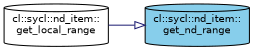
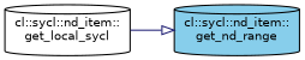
  digraph {
    rankdir=LR
    node [color=black fontname=Helvetica fontsize=10 shape=cylinder style=filled]
-   n1 [fillcolor=white fontcolor=black height=0.2 label="cl::sycl::nd_item::\lget_local_range" width=0.4]
+   n1 [fillcolor=white fontcolor=black height=0.2 label="cl::sycl::nd_item::\lget_local_sycl" width=0.4]
    n2 [height=0.2 label="cl::sycl::nd_item::\lget_nd_range" width=0.4 fillcolor=skyblue]
    n1 -> n2 [color=midnightblue fontname=Helvetica fontsize=10 labelfontname=Helvetica labelfontsize=10 style=solid arrowhead=onormal]
  }
